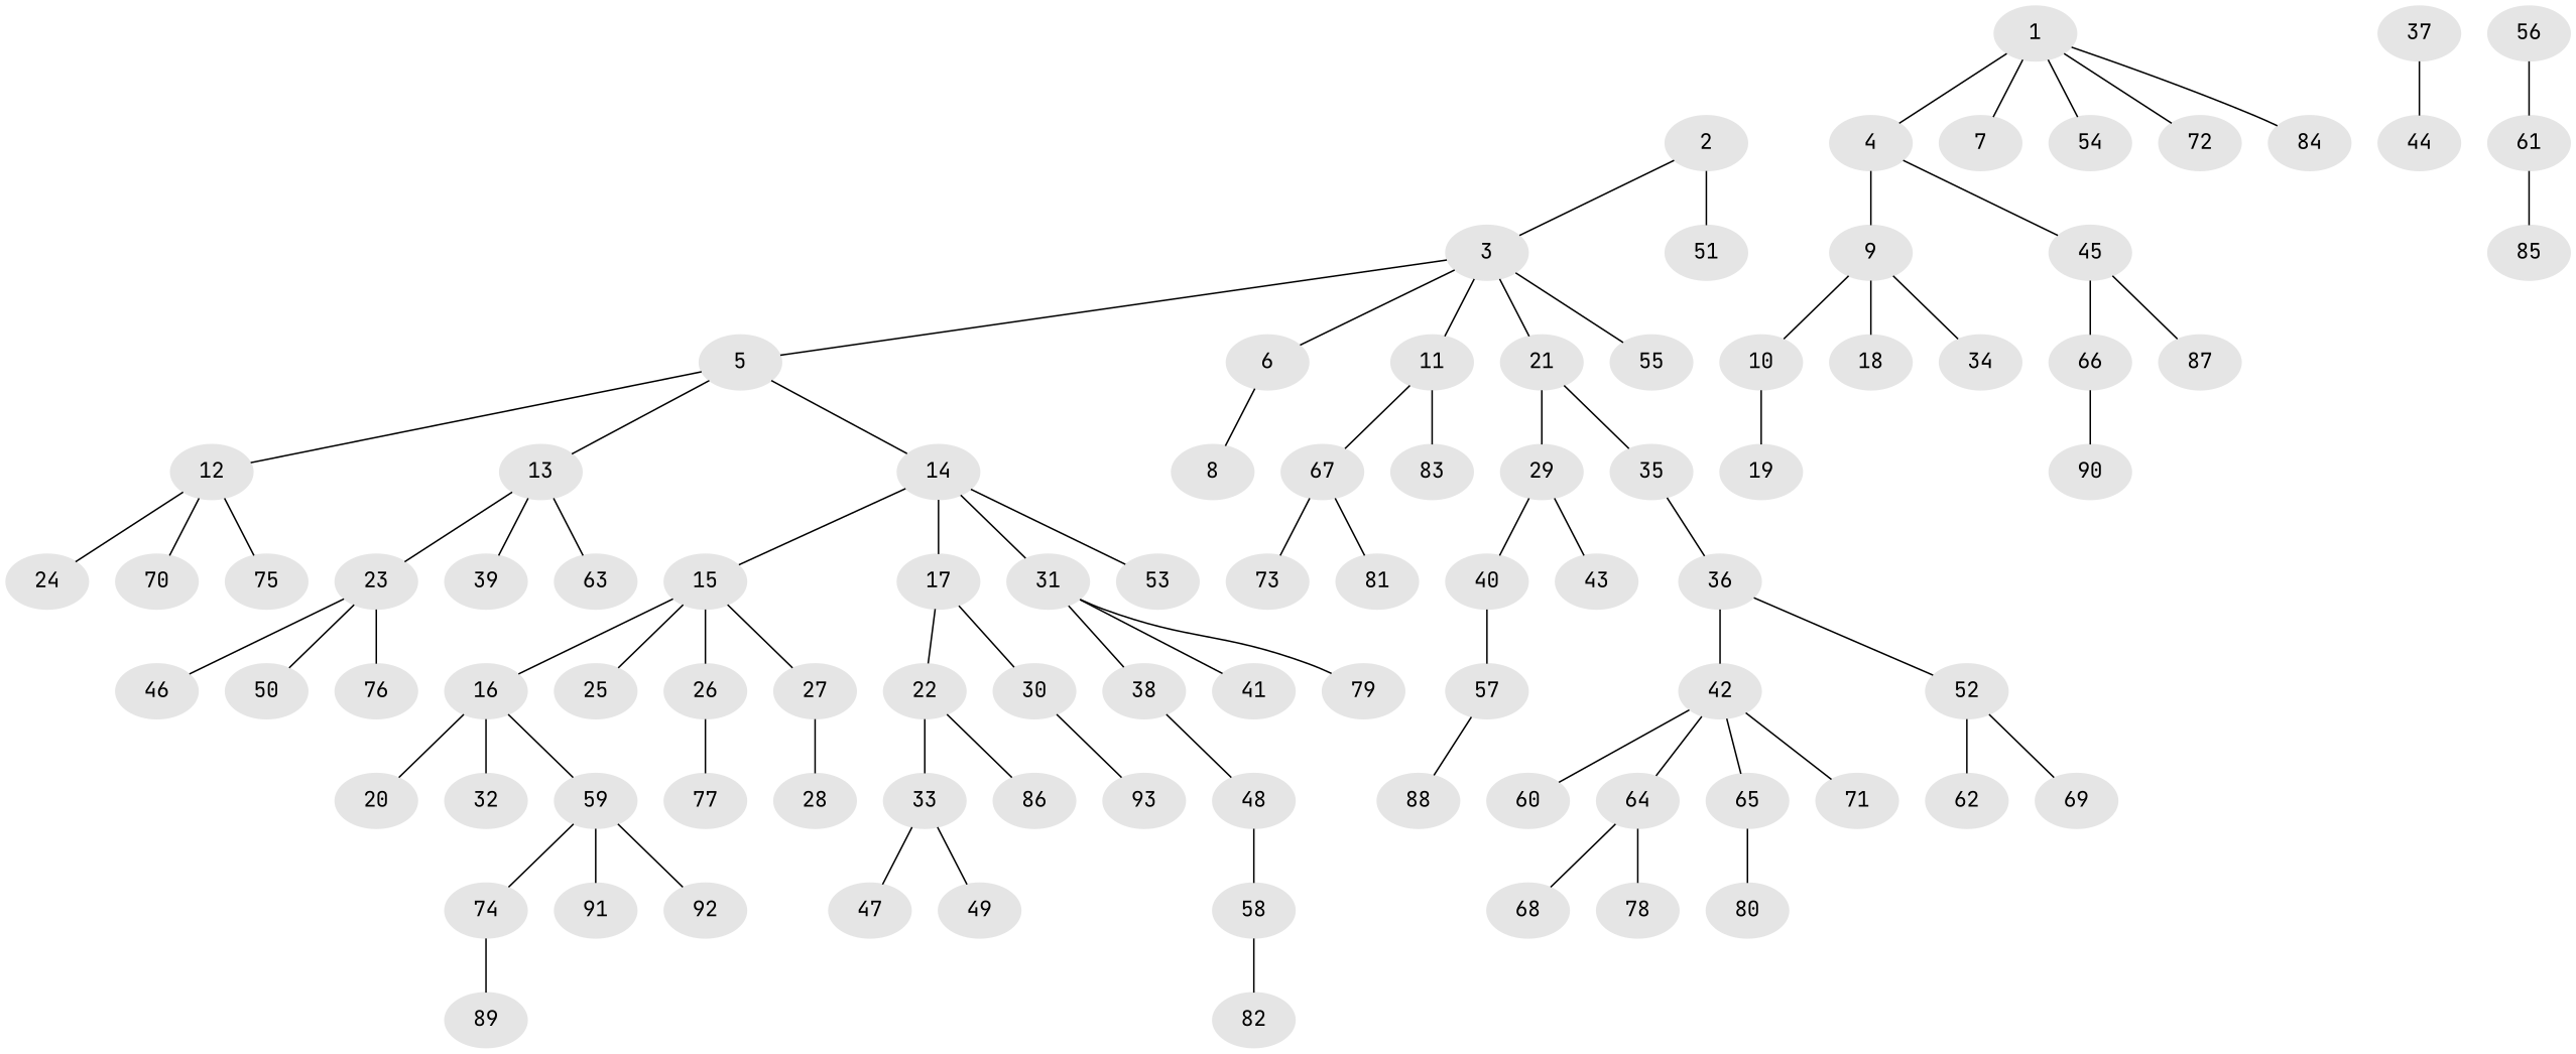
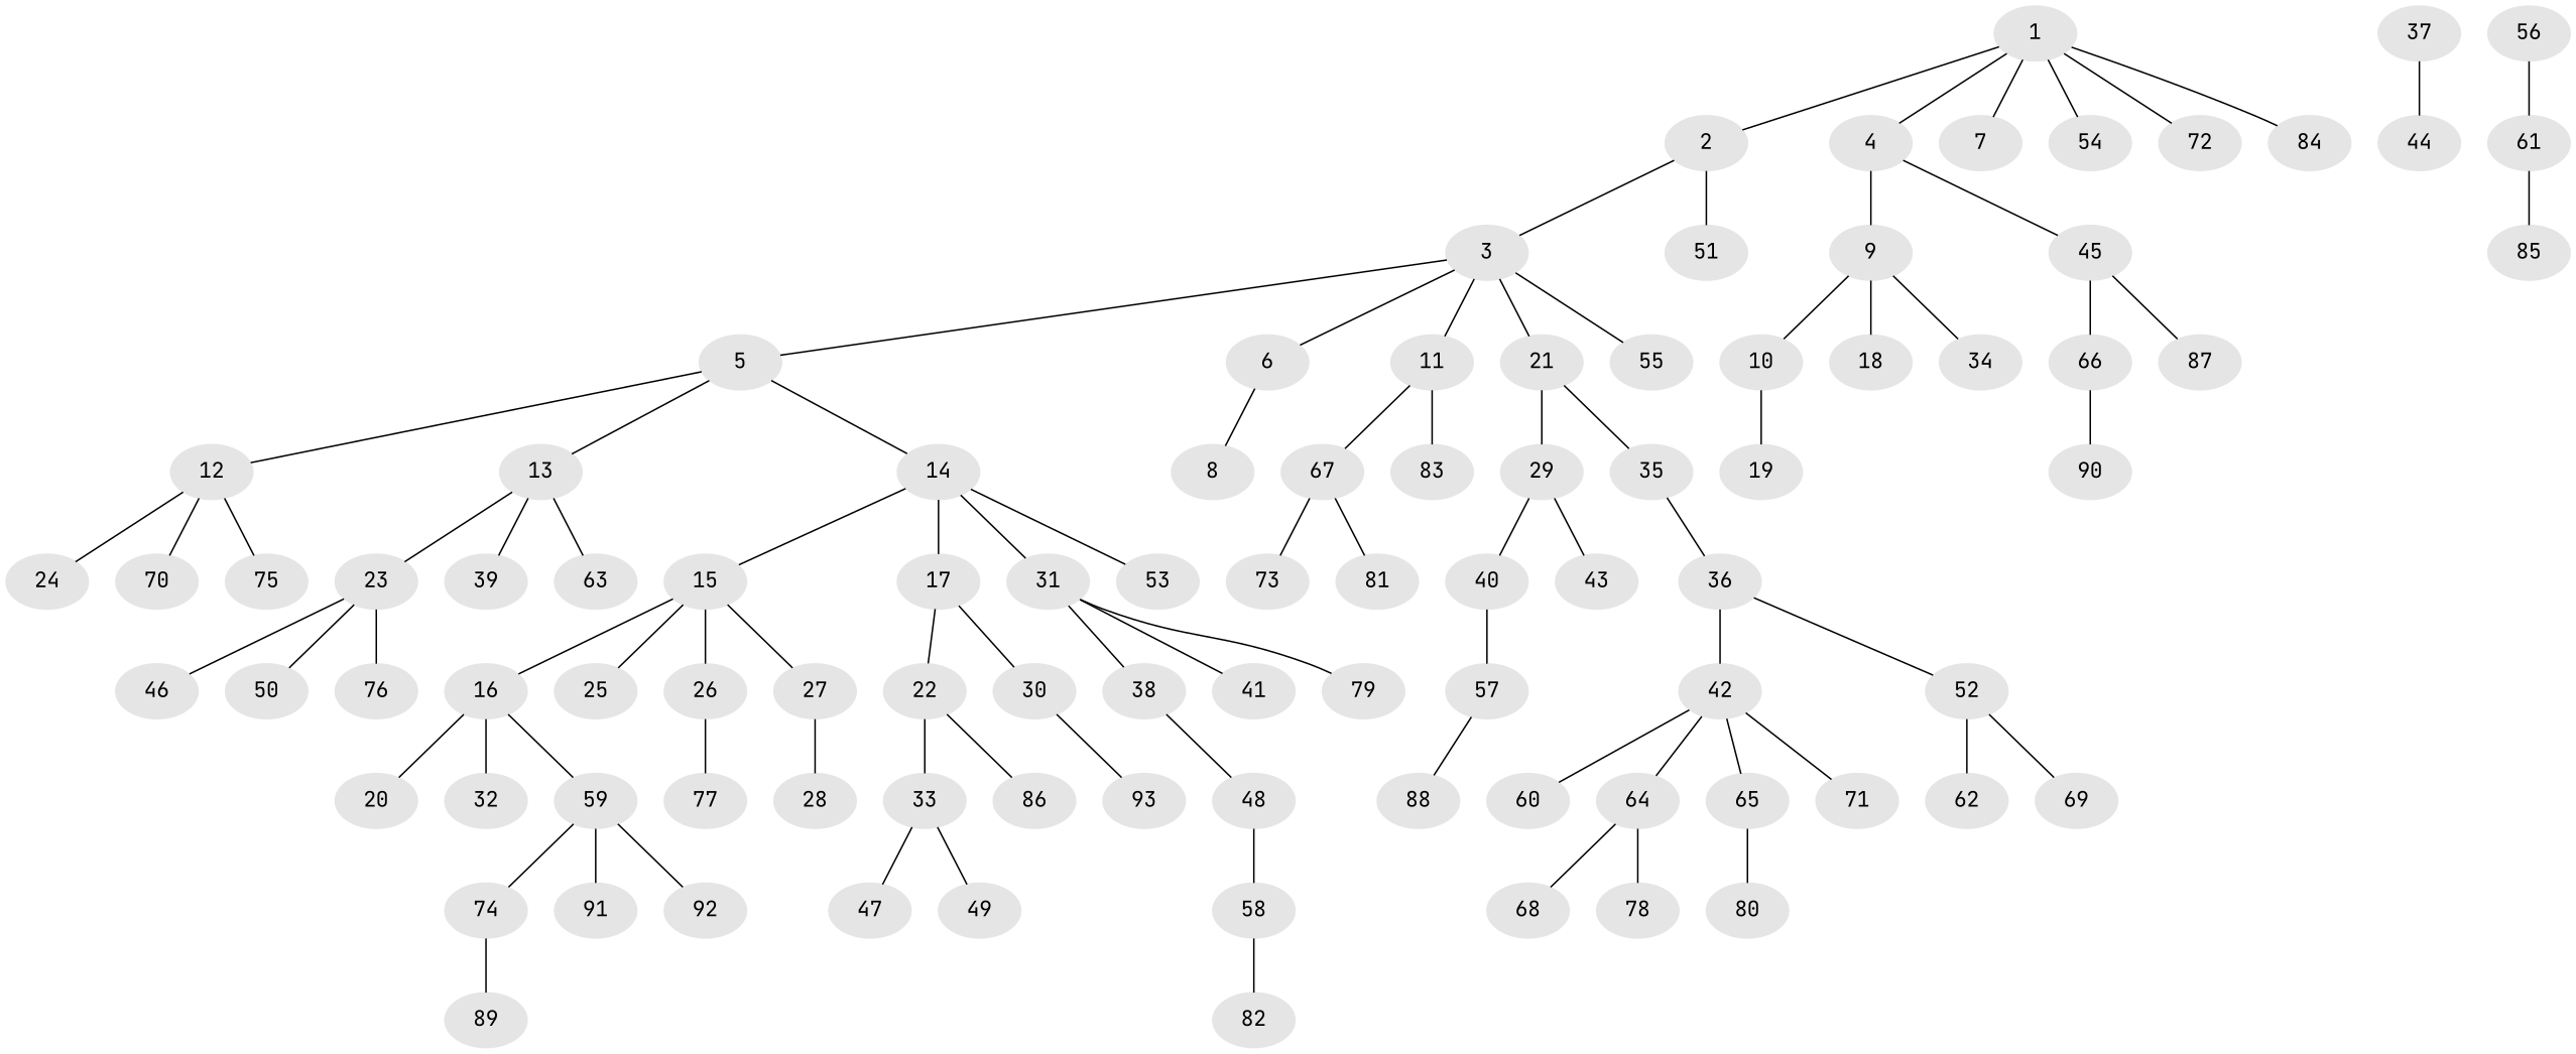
  graph {
    fontname="JetBrains Mono"
    node [color=gray90 fontname="JetBrains Mono" style=filled]
    edge [fontname="JetBrains Mono"]
    1
    2
    4
    7
    54
    72
    84
    3
    51
    9
    45
    5
    6
    11
    21
    55
    12
    13
    14
    8
    67
    83
    29
    35
    10
    18
    34
    66
    87
    24
    70
    75
    23
    39
    63
    15
    17
    31
    53
    19
    73
    81
    46
    50
    76
    16
    25
    26
    27
    22
    30
    38
    41
    79
    20
    32
    59
    77
    28
    37
    44
    74
    91
    92
    33
    86
    93
    56
    61
    40
    43
    36
    47
    49
    57
    48
    42
    52
    60
    64
    65
    71
    62
    69
    58
    88
    68
    78
    80
    90
    82
    85
    89
+   1 -- 2
    1 -- 4
    1 -- 7
    1 -- 54
    1 -- 72
    1 -- 84
    2 -- 3
    2 -- 51
    4 -- 9
    4 -- 45
    3 -- 5
    3 -- 6
    3 -- 11
    3 -- 21
    3 -- 55
    9 -- 10
    9 -- 18
    9 -- 34
    45 -- 66
    45 -- 87
    5 -- 12
    5 -- 13
    5 -- 14
    6 -- 8
    11 -- 67
    11 -- 83
    21 -- 29
    21 -- 35
    12 -- 24
    12 -- 70
    12 -- 75
    13 -- 23
    13 -- 39
    13 -- 63
    14 -- 15
    14 -- 17
    14 -- 31
    14 -- 53
    67 -- 73
    67 -- 81
    29 -- 40
    29 -- 43
    35 -- 36
    10 -- 19
    66 -- 90
    23 -- 46
    23 -- 50
    23 -- 76
    15 -- 16
    15 -- 25
    15 -- 26
    15 -- 27
    17 -- 22
    17 -- 30
    31 -- 38
    31 -- 41
    31 -- 79
    16 -- 20
    16 -- 32
    16 -- 59
    26 -- 77
    27 -- 28
    22 -- 33
    22 -- 86
    30 -- 93
    38 -- 48
    59 -- 74
    59 -- 91
    59 -- 92
    37 -- 44
    74 -- 89
    33 -- 47
    33 -- 49
    56 -- 61
    61 -- 85
    40 -- 57
    36 -- 42
    36 -- 52
    57 -- 88
    48 -- 58
    42 -- 60
    42 -- 64
    42 -- 65
    42 -- 71
    52 -- 62
    52 -- 69
    64 -- 68
    64 -- 78
    65 -- 80
    58 -- 82
  }
